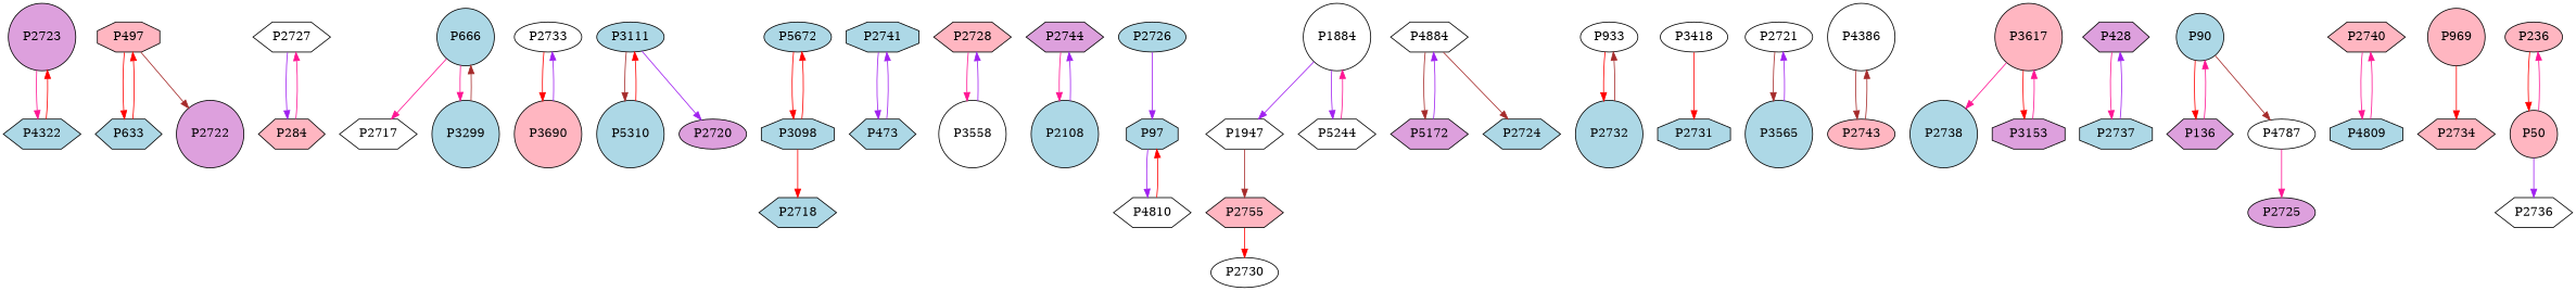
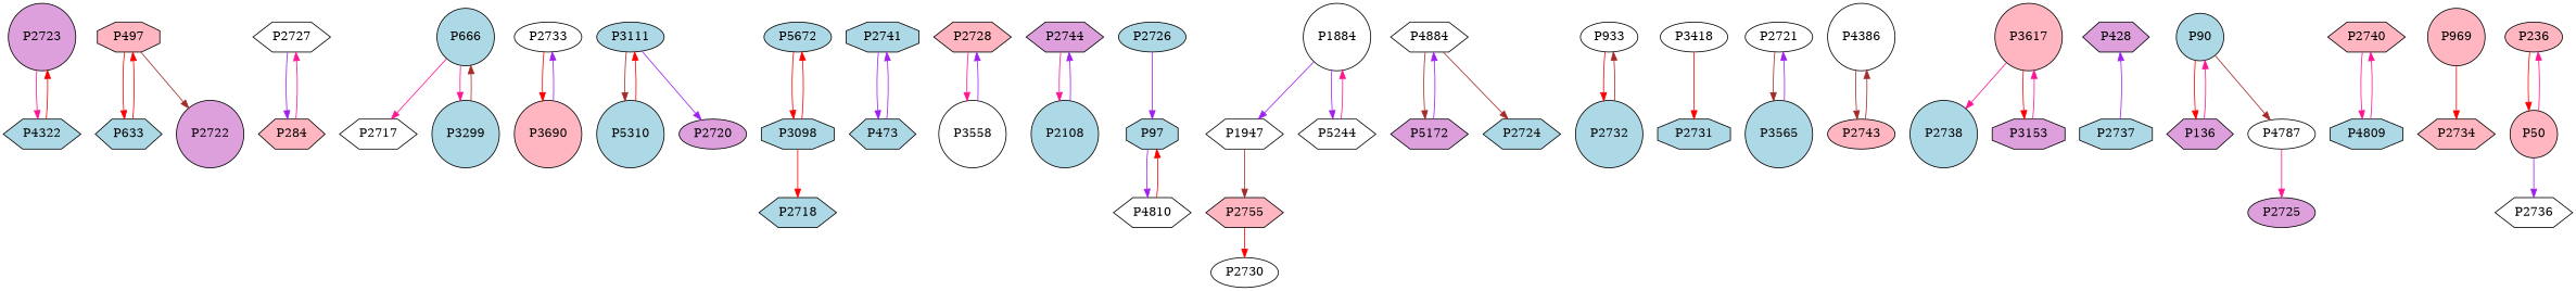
  digraph {
    node [fillcolor=lightblue shape=hexagon style=filled]
    edge [color=red]
    P2723 [fillcolor=plum shape=circle]
    P4322
    P497 [fillcolor=lightpink shape=octagon]
    P633
    P2722 [fillcolor=plum shape=circle]
    P2727 [fillcolor=white]
    P284 [fillcolor=lightpink]
    P2717 [fillcolor=white]
    P666 [shape=circle]
    P3299 [shape=circle]
    P2733 [fillcolor=white shape=ellipse]
    P3690 [fillcolor=lightpink shape=circle]
    P3111 [shape=ellipse]
    P5310 [shape=circle]
    P2720 [fillcolor=plum shape=ellipse]
    P5672 [shape=ellipse]
    P3098 [shape=octagon]
    P2718
    P2741 [shape=octagon]
    P473
    P2728 [fillcolor=lightpink]
    P3558 [fillcolor=white shape=circle]
    P2744 [fillcolor=plum]
    P2108 [shape=circle]
    P97 [shape=octagon]
    P4810 [fillcolor=white]
    P2726 [shape=ellipse]
    P1884 [fillcolor=white shape=circle]
    P1947 [fillcolor=white]
    P5244 [fillcolor=white]
    P2755 [fillcolor=lightpink]
    P2730 [fillcolor=white shape=ellipse]
    P4884 [fillcolor=white]
    P5172 [fillcolor=plum]
    P2724
    P933 [fillcolor=white shape=ellipse]
    P2732 [shape=circle]
    P3418 [fillcolor=white shape=ellipse]
    P2731 [shape=octagon]
    P2721 [fillcolor=white shape=ellipse]
    P3565 [shape=circle]
    P4386 [fillcolor=white shape=circle]
    P2743 [fillcolor=lightpink shape=ellipse]
    P3617 [fillcolor=lightpink shape=circle]
    P2738 [shape=circle]
    P3153 [fillcolor=plum shape=octagon]
    P428 [fillcolor=plum]
    P2737 [shape=octagon]
    P90 [shape=circle]
    P136 [fillcolor=plum]
    P4787 [fillcolor=white shape=ellipse]
    P2725 [fillcolor=plum shape=ellipse]
    P2740 [fillcolor=lightpink]
    P4809 [shape=octagon]
    P969 [fillcolor=lightpink shape=circle]
    P2734 [fillcolor=lightpink]
    P236 [fillcolor=lightpink shape=ellipse]
    P50 [fillcolor=lightpink shape=circle]
    P2736 [fillcolor=white]
    P2723 -> P4322 [color=deeppink]
    P4322 -> P2723
    P497 -> P633
    P497 -> P2722 [color=brown]
    P633 -> P497
    P2727 -> P284 [color=purple]
    P284 -> P2727 [color=deeppink]
    P666 -> P2717 [color=deeppink]
    P666 -> P3299 [color=deeppink]
    P3299 -> P666 [color=brown]
    P2733 -> P3690
    P3690 -> P2733 [color=purple]
    P3111 -> P5310 [color=brown]
    P3111 -> P2720 [color=purple]
    P5310 -> P3111
    P5672 -> P3098
    P3098 -> P5672
    P3098 -> P2718
    P2741 -> P473 [color=purple]
    P473 -> P2741 [color=purple]
    P2728 -> P3558 [color=deeppink]
    P3558 -> P2728 [color=purple]
    P2744 -> P2108 [color=deeppink]
    P2108 -> P2744 [color=purple]
    P97 -> P4810 [color=purple]
    P4810 -> P97
    P2726 -> P97 [color=purple]
    P1884 -> P1947 [color=purple]
    P1884 -> P5244 [color=purple]
    P1947 -> P2755 [color=brown]
    P5244 -> P1884 [color=deeppink]
    P2755 -> P2730
    P4884 -> P5172 [color=brown]
    P4884 -> P2724 [color=brown]
    P5172 -> P4884 [color=purple]
    P933 -> P2732
    P2732 -> P933 [color=brown]
    P3418 -> P2731
    P2721 -> P3565 [color=brown]
    P3565 -> P2721 [color=purple]
    P4386 -> P2743 [color=brown]
    P2743 -> P4386 [color=brown]
    P3617 -> P2738 [color=deeppink]
    P3617 -> P3153
    P3153 -> P3617 [color=deeppink]
-   P428 -> P2737 [color=deeppink]
    P2737 -> P428 [color=purple]
    P90 -> P136
    P90 -> P4787 [color=brown]
    P136 -> P90 [color=deeppink]
    P4787 -> P2725 [color=deeppink]
    P2740 -> P4809 [color=deeppink]
    P4809 -> P2740 [color=deeppink]
    P969 -> P2734
    P236 -> P50
    P50 -> P236 [color=deeppink]
    P50 -> P2736 [color=purple]
  }
